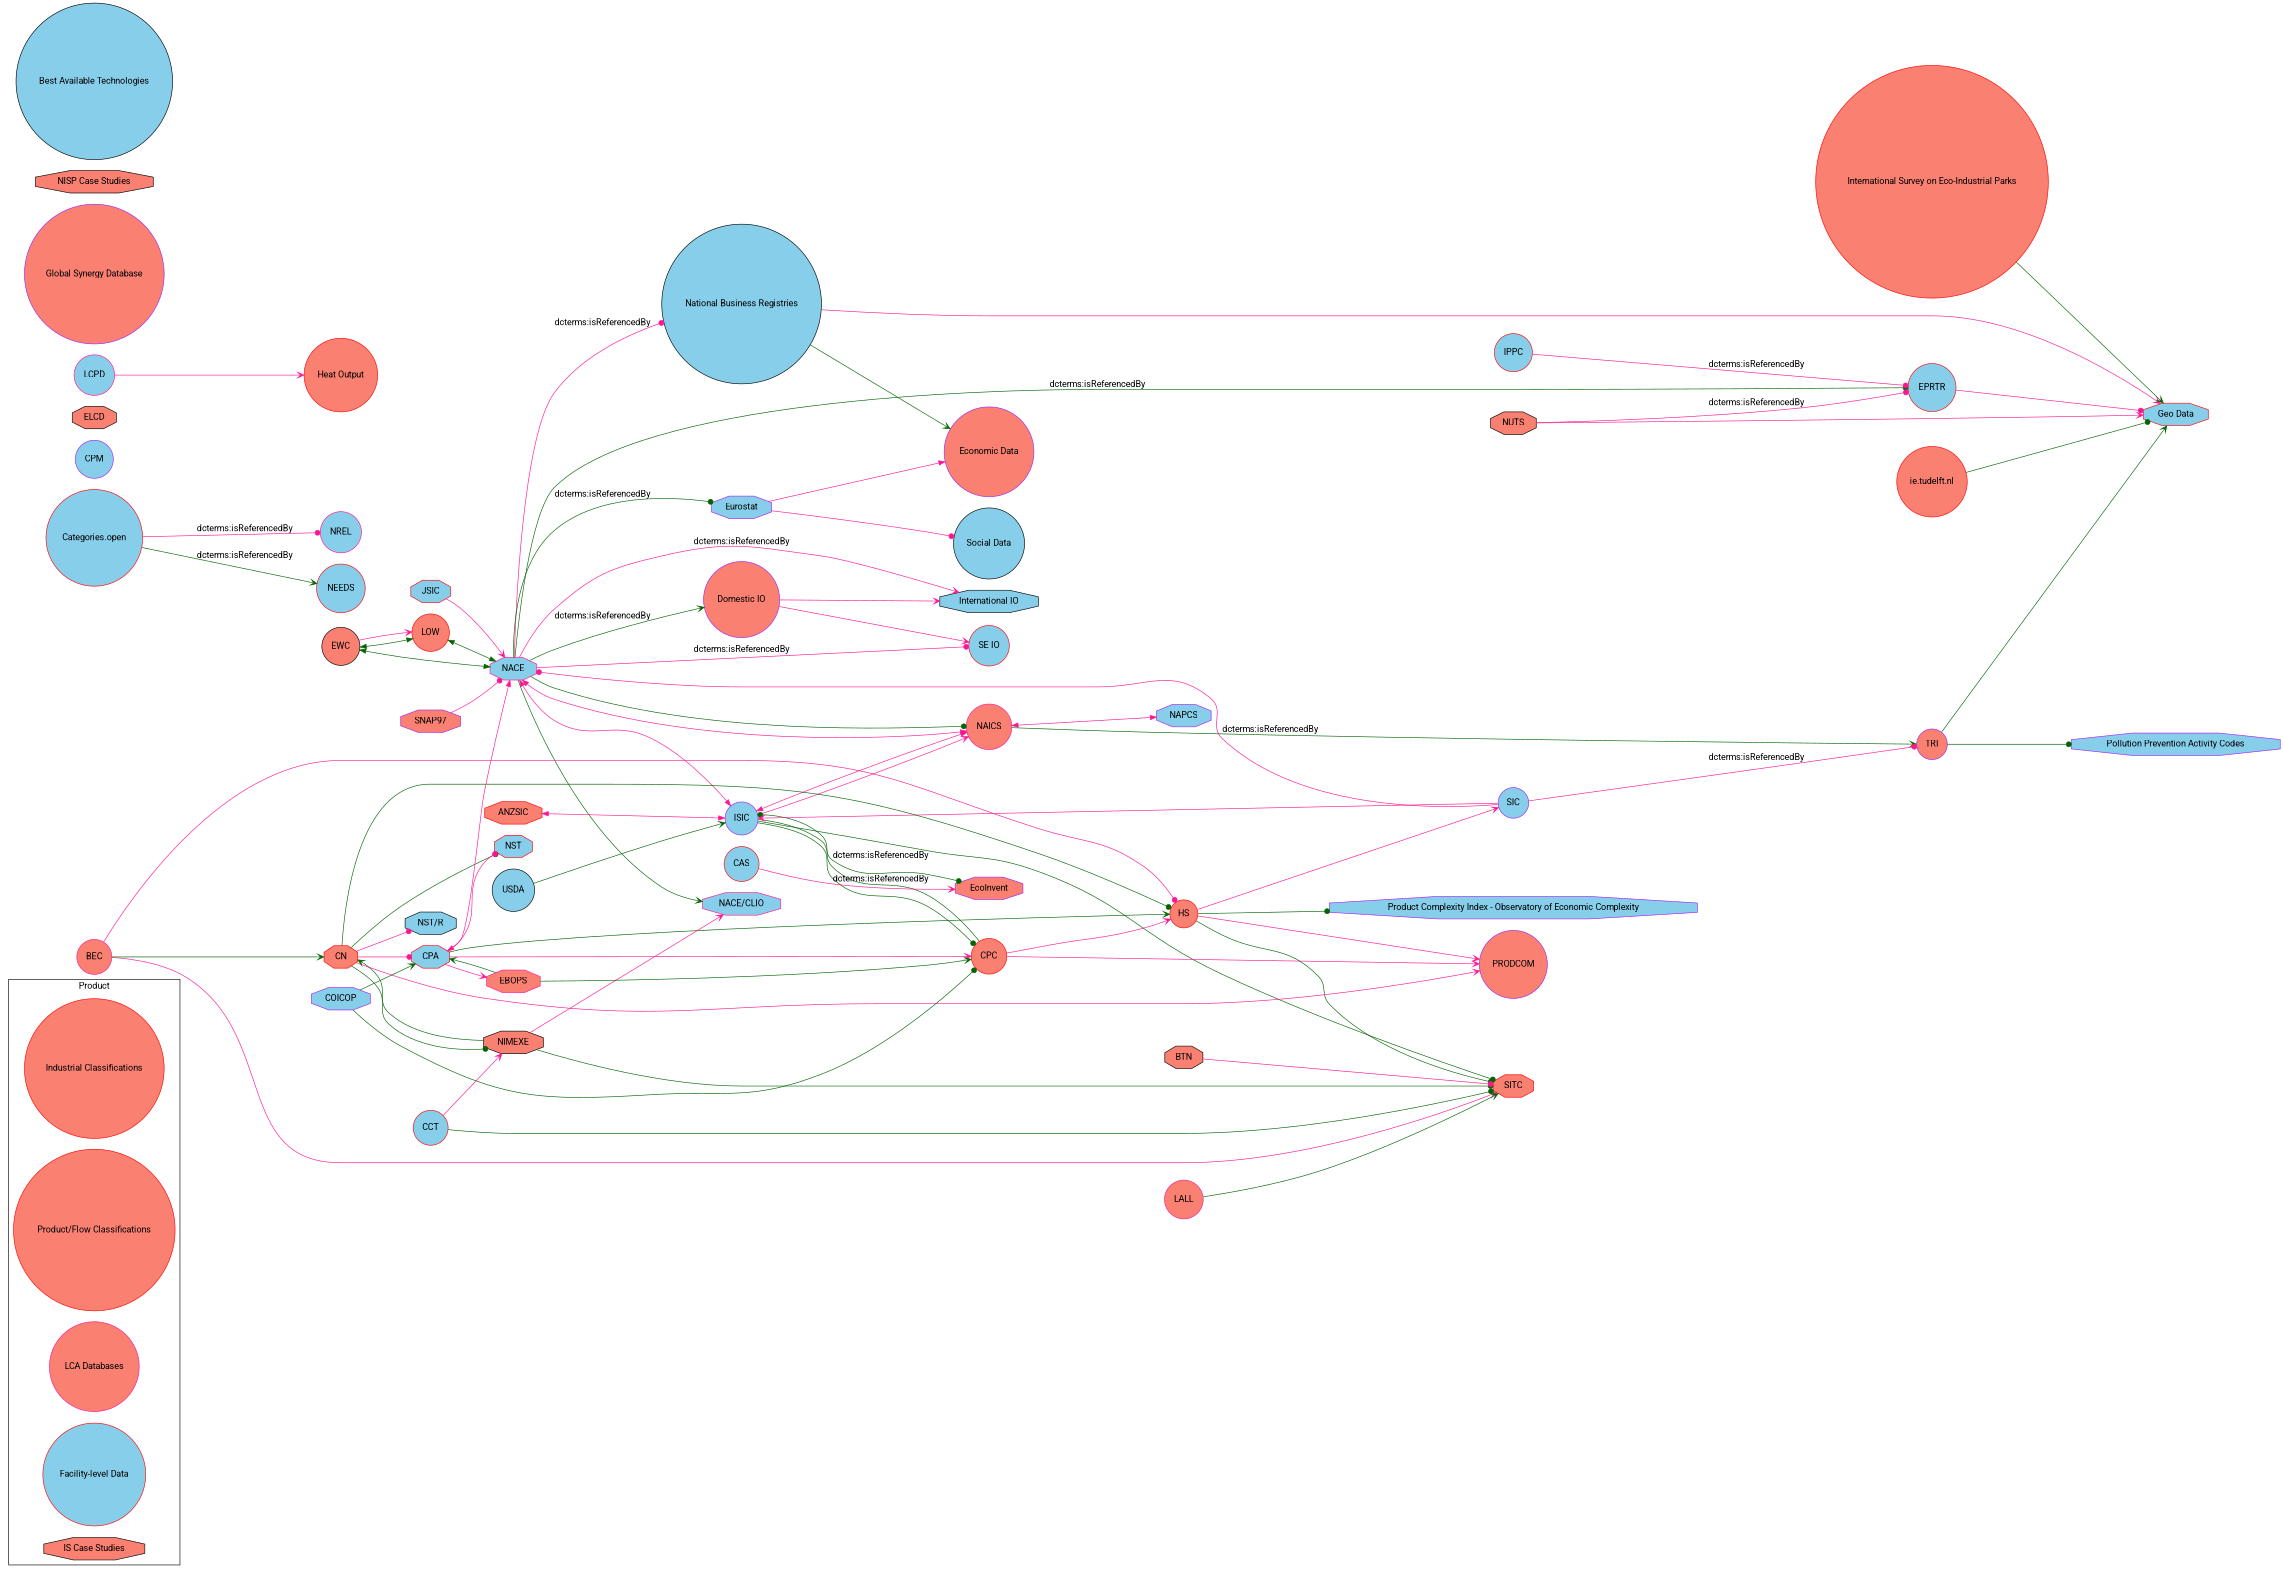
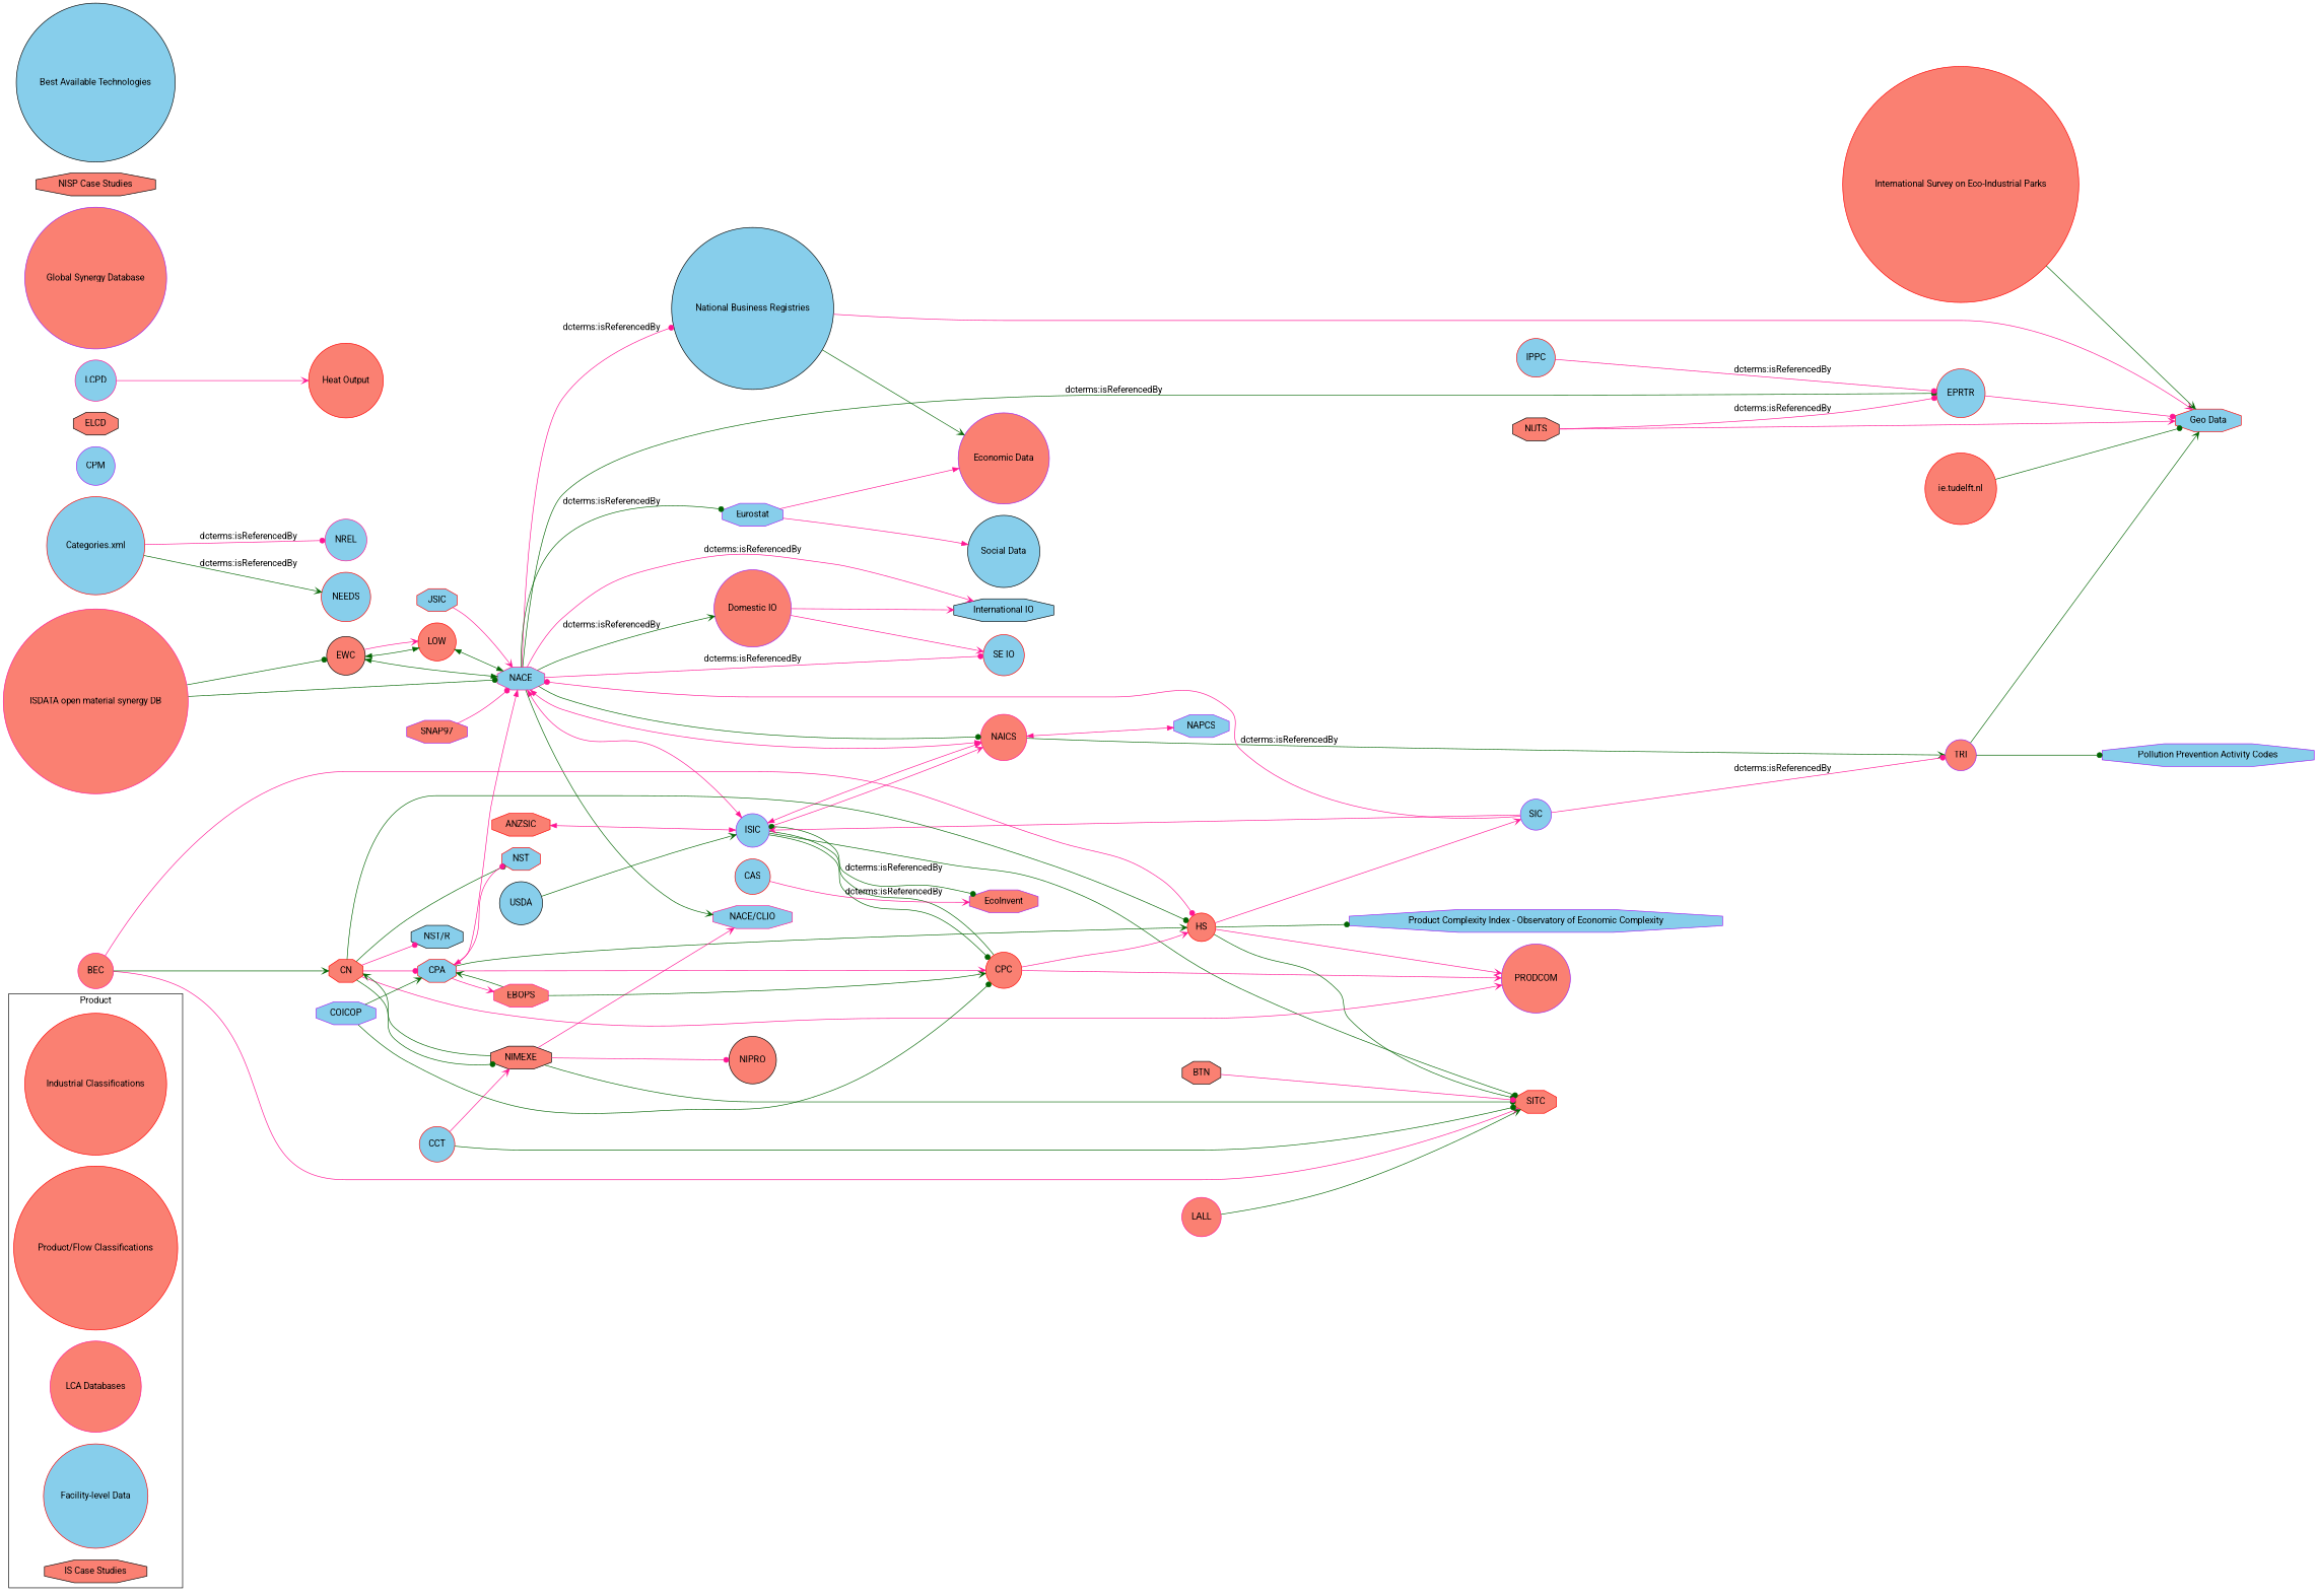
  digraph {
    fontname=Roboto
    rankdir=LR
    node [color=red fillcolor=salmon fontname=Roboto shape=circle style=filled]
    edge [color=deeppink fontname=Roboto arrowhead=vee]
    "Industrial Classifications"
    "Product/Flow Classifications"
    "LCA Databases" [color=deeppink]
    "Facility-level Data" [fillcolor=skyblue]
    "IS Case Studies" [color=black shape=octagon]
    NACE [color=deeppink fillcolor=skyblue shape=octagon]
    ISIC [color=purple fillcolor=skyblue]
    NAICS [color=deeppink]
    EPRTR [fillcolor=skyblue]
    "National Business Registries" [color=black fillcolor=skyblue]
    "SE IO" [fillcolor=skyblue]
    "Domestic IO" [color=purple]
    "International IO" [color=black fillcolor=skyblue shape=octagon]
    Eurostat [color=purple fillcolor=skyblue shape=octagon]
    "NACE/CLIO" [color=deeppink fillcolor=skyblue shape=octagon]
    CPC
    SITC [shape=octagon]
    EcoInvent [color=purple shape=octagon]
    NAPCS [color=purple fillcolor=skyblue shape=octagon]
    TRI [color=purple]
    "Geo Data" [fillcolor=skyblue shape=octagon]
    "Economic Data" [color=purple]
    "Social Data" [color=black fillcolor=skyblue]
    HS
    PRODCOM [color=purple]
    "Pollution Prevention Activity Codes" [color=purple fillcolor=skyblue shape=octagon]
    ANZSIC [shape=octagon]
    NREL [color=deeppink fillcolor=skyblue]
-   "Categories.xml" [fillcolor=skyblue label="Categories.open"]
+   "Categories.xml" [fillcolor=skyblue]
    NEEDS [fillcolor=skyblue]
    IPPC [fillcolor=skyblue]
    SIC [color=purple fillcolor=skyblue]
    JSIC [fillcolor=skyblue shape=octagon]
    BEC [color=deeppink]
    CN [shape=octagon]
    CPA [fillcolor=skyblue shape=octagon]
    NIMEXE [color=black shape=octagon]
    "NST/R" [color=black fillcolor=skyblue shape=octagon]
    NST [fillcolor=skyblue shape=octagon]
    "Product Complexity Index - Observatory of Economic Complexity" [color=purple fillcolor=skyblue shape=octagon]
    CAS [fillcolor=skyblue]
    EBOPS [color=deeppink shape=octagon]
+   NIPRO [color=black]
    EWC [color=black]
    LOW
    USDA [color=black fillcolor=skyblue]
    CPM [color=purple fillcolor=skyblue]
    ELCD [color=black shape=octagon]
    LCPD [color=deeppink fillcolor=skyblue]
    "Heat Output"
    "Global Synergy Database" [color=purple]
    "ie.tudelft.nl"
    "NISP Case Studies" [color=black shape=octagon]
+   "ISDATA open material synergy DB" [color=deeppink]
    "International Survey on Eco-Industrial Parks"
    NUTS [color=black shape=octagon]
    "Best Available Technologies" [color=black fillcolor=skyblue]
    BTN [color=black shape=octagon]
    CCT [fillcolor=skyblue]
    COICOP [color=purple fillcolor=skyblue shape=octagon]
    LALL [color=deeppink]
    SNAP97 [color=purple shape=octagon]
    subgraph cluster_1 {
      label=Product
      "Industrial Classifications"
      "Product/Flow Classifications"
      "LCA Databases"
      "Facility-level Data"
      "IS Case Studies"
    }
    NACE -> ISIC [dir=both arrowhead=""]
    NACE -> NAICS [dir=both arrowhead=""]
    NACE -> NAICS [arrowhead=dot color=darkgreen]
    NACE -> EPRTR [arrowhead=dot color=darkgreen label="dcterms:isReferencedBy"]
    NACE -> "National Business Registries" [arrowhead=dot label="dcterms:isReferencedBy"]
    NACE -> "SE IO" [arrowhead=dot label="dcterms:isReferencedBy"]
    NACE -> "Domestic IO" [color=darkgreen label="dcterms:isReferencedBy"]
    NACE -> "International IO" [label="dcterms:isReferencedBy"]
    NACE -> Eurostat [arrowhead=dot color=darkgreen label="dcterms:isReferencedBy"]
    NACE -> "NACE/CLIO" [color=darkgreen]
    ISIC -> NAICS
    ISIC -> CPC [arrowhead=dot color=darkgreen]
    ISIC -> SITC [arrowhead=dot color=darkgreen]
    ISIC -> EcoInvent [arrowhead=dot color=darkgreen label="dcterms:isReferencedBy"]
    NAICS -> ISIC [dir=both arrowhead=""]
    NAICS -> NAPCS [dir=both arrowhead=""]
    NAICS -> TRI [color=darkgreen label="dcterms:isReferencedBy"]
    EPRTR -> "Geo Data" [arrowhead=dot]
    "National Business Registries" -> "Geo Data"
    "National Business Registries" -> "Economic Data" [color=darkgreen]
    "Domestic IO" -> "SE IO"
    "Domestic IO" -> "International IO"
    Eurostat -> "Economic Data" [arrowhead=normal]
-   Eurostat -> "Social Data" [arrowhead=dot]
+   Eurostat -> "Social Data" [arrowhead=normal]
    CPC -> ISIC [arrowhead=dot color=darkgreen]
    CPC -> HS
    CPC -> PRODCOM
    TRI -> "Geo Data" [color=darkgreen]
    TRI -> "Pollution Prevention Activity Codes" [arrowhead=dot color=darkgreen]
    HS -> SITC [arrowhead=dot color=darkgreen]
    HS -> PRODCOM
    HS -> SIC
    HS -> "Product Complexity Index - Observatory of Economic Complexity" [arrowhead=dot color=darkgreen]
    ANZSIC -> ISIC [dir=both arrowhead=""]
    "Categories.xml" -> NREL [arrowhead=dot label="dcterms:isReferencedBy"]
    "Categories.xml" -> NEEDS [color=darkgreen label="dcterms:isReferencedBy"]
    IPPC -> EPRTR [arrowhead=dot label="dcterms:isReferencedBy"]
    SIC -> NACE [arrowhead=dot]
    SIC -> ISIC
    SIC -> TRI [arrowhead=dot label="dcterms:isReferencedBy"]
    JSIC -> NACE
    BEC -> SITC
    BEC -> HS [arrowhead=dot]
    BEC -> CN [color=darkgreen]
    CN -> HS [arrowhead=dot color=darkgreen]
    CN -> PRODCOM
    CN -> CPA [arrowhead=dot]
    CN -> NIMEXE [arrowhead=dot color=darkgreen]
    CN -> "NST/R" [arrowhead=dot]
    CN -> NST [arrowhead=dot color=darkgreen]
    CPA -> NACE [dir=both arrowhead=""]
    CPA -> CPC
    CPA -> HS [color=darkgreen]
    CPA -> NST [arrowhead=dot]
    CPA -> EBOPS
    NIMEXE -> "NACE/CLIO"
    NIMEXE -> SITC [arrowhead=dot color=darkgreen]
    NIMEXE -> CN [color=darkgreen]
+   NIMEXE -> NIPRO [arrowhead=dot]
    CAS -> EcoInvent [label="dcterms:isReferencedBy"]
    EBOPS -> CPC [color=darkgreen]
    EBOPS -> CPA [color=darkgreen]
    EWC -> NACE [color=darkgreen dir=both arrowhead=""]
    EWC -> LOW [color=darkgreen dir=both arrowhead=""]
    EWC -> LOW
    LOW -> NACE [color=darkgreen dir=both arrowhead=""]
    USDA -> ISIC [color=darkgreen]
    LCPD -> "Heat Output"
    "ie.tudelft.nl" -> "Geo Data" [arrowhead=dot color=darkgreen]
+   "ISDATA open material synergy DB" -> NACE [arrowhead=dot color=darkgreen]
+   "ISDATA open material synergy DB" -> EWC [arrowhead=dot color=darkgreen]
    "International Survey on Eco-Industrial Parks" -> "Geo Data" [color=darkgreen]
    NUTS -> EPRTR [arrowhead=dot label="dcterms:isReferencedBy"]
    NUTS -> "Geo Data"
    BTN -> SITC [arrowhead=dot]
    CCT -> SITC [arrowhead=dot color=darkgreen]
    CCT -> NIMEXE
    COICOP -> CPC [arrowhead=dot color=darkgreen]
    COICOP -> CPA [color=darkgreen]
    LALL -> SITC [color=darkgreen]
    SNAP97 -> NACE [arrowhead=dot]
  }
